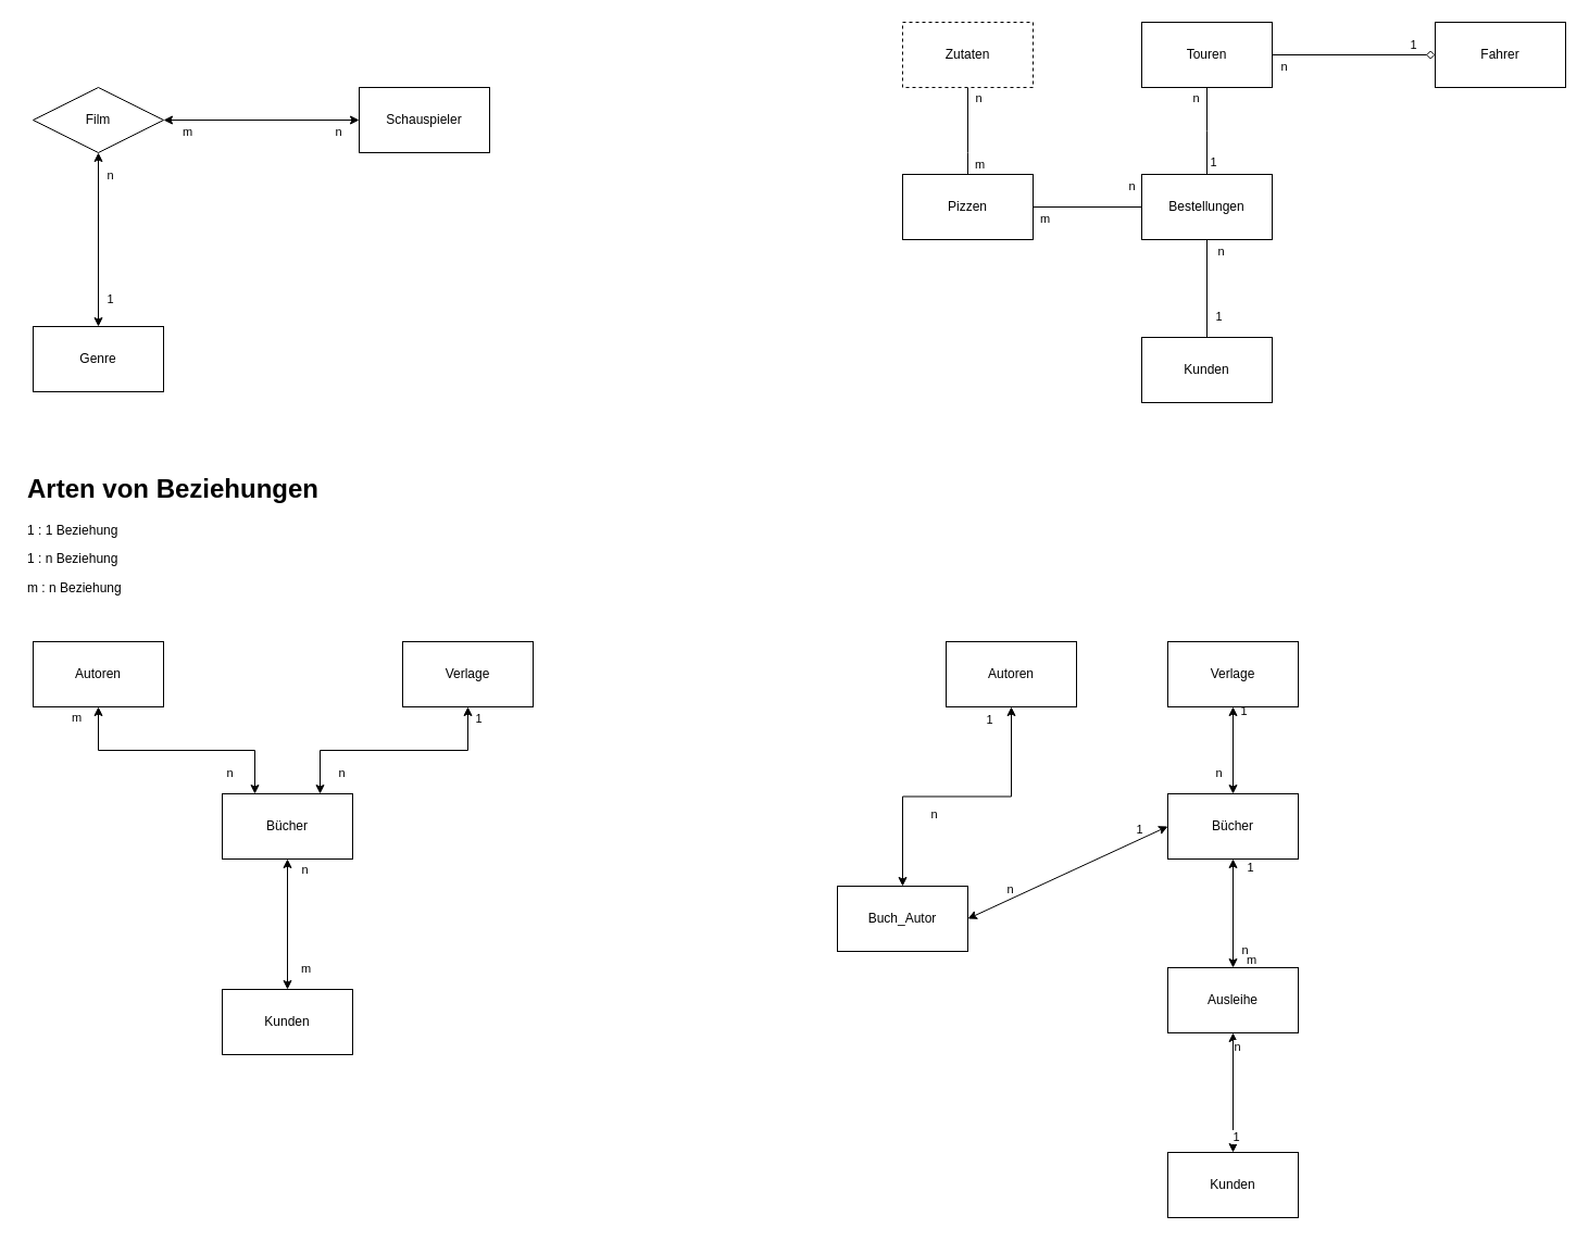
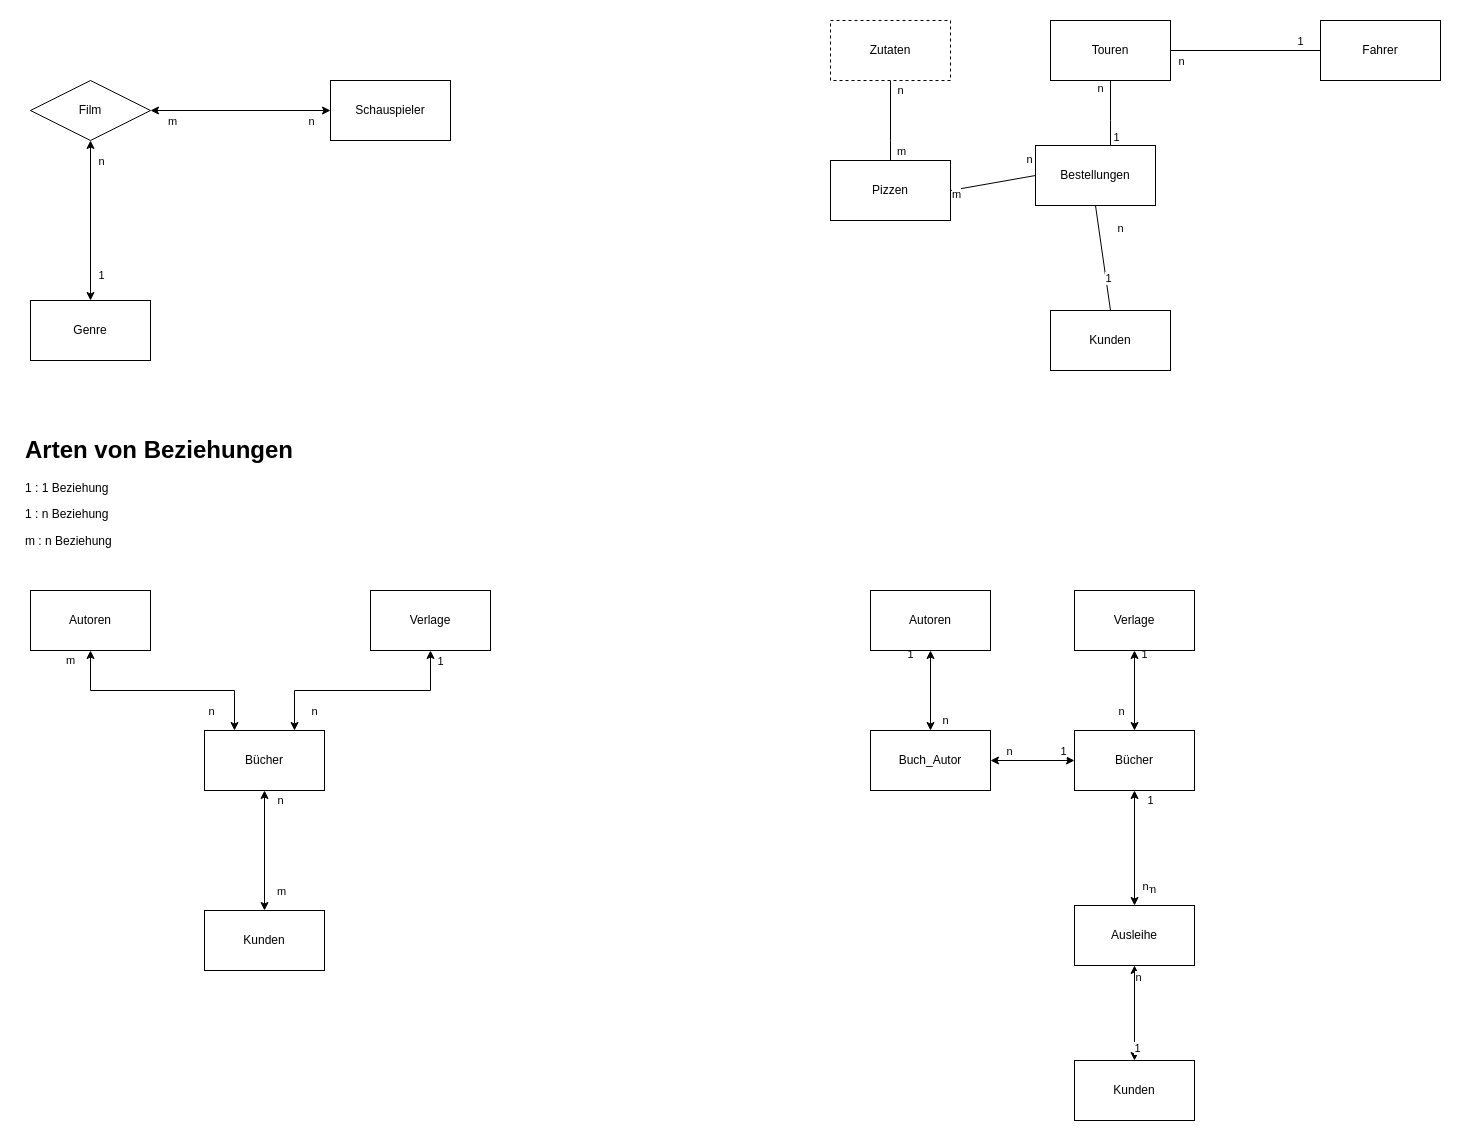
  <mxCell id="0" />
  <mxCell id="1" parent="0" />
  <mxCell id="2" value="Film" style="rhombus;whiteSpace=wrap;html=1;" vertex="1" parent="1"><mxGeometry x="30" y="80" width="120" height="60" as="geometry" /></mxCell>
  <mxCell id="3" value="Genre" style="rounded=0;whiteSpace=wrap;html=1;" vertex="1" parent="1"><mxGeometry x="30" y="300" width="120" height="60" as="geometry" /></mxCell>
  <mxCell id="4" value="Schauspieler" style="rounded=0;whiteSpace=wrap;html=1;" vertex="1" parent="1"><mxGeometry x="330" y="80" width="120" height="60" as="geometry" /></mxCell>
  <mxCell id="5" value="&lt;h1&gt;Arten von Beziehungen&lt;br&gt;&lt;/h1&gt;&lt;p&gt;1 : 1 Beziehung&lt;/p&gt;&lt;p&gt;1 : n Beziehung&lt;/p&gt;&lt;p&gt;m : n Beziehung&lt;br&gt;&lt;/p&gt;" style="text;html=1;strokeColor=none;fillColor=none;spacing=5;spacingTop=-20;whiteSpace=wrap;overflow=hidden;rounded=0;" vertex="1" parent="1"><mxGeometry x="20" y="430" width="520" height="130" as="geometry" /></mxCell>
  <mxCell id="6" value="" style="endArrow=classic;startArrow=classic;html=1;rounded=0;exitX=0.5;exitY=0;exitDx=0;exitDy=0;entryX=0.5;entryY=1;entryDx=0;entryDy=0;" edge="1" parent="1" source="3" target="2"><mxGeometry width="50" height="50" relative="1" as="geometry"><mxPoint x="330" y="380" as="sourcePoint" /><mxPoint x="380" y="330" as="targetPoint" /></mxGeometry></mxCell>
  <mxCell id="7" value="n" style="edgeLabel;html=1;align=center;verticalAlign=middle;resizable=0;points=[];" vertex="1" connectable="0" parent="6"><mxGeometry x="0.75" relative="1" as="geometry"><mxPoint x="10" as="offset" /></mxGeometry></mxCell>
  <mxCell id="8" value="1" style="edgeLabel;html=1;align=center;verticalAlign=middle;resizable=0;points=[];" vertex="1" connectable="0" parent="6"><mxGeometry x="-0.675" y="-1" relative="1" as="geometry"><mxPoint x="9" as="offset" /></mxGeometry></mxCell>
  <mxCell id="9" value="" style="endArrow=classic;startArrow=classic;html=1;rounded=0;exitX=1;exitY=0.5;exitDx=0;exitDy=0;entryX=0;entryY=0.5;entryDx=0;entryDy=0;" edge="1" parent="1" source="2" target="4"><mxGeometry width="50" height="50" relative="1" as="geometry"><mxPoint x="330" y="380" as="sourcePoint" /><mxPoint x="380" y="330" as="targetPoint" /></mxGeometry></mxCell>
  <mxCell id="10" value="n" style="edgeLabel;html=1;align=center;verticalAlign=middle;resizable=0;points=[];" vertex="1" connectable="0" parent="9"><mxGeometry x="0.778" relative="1" as="geometry"><mxPoint y="10" as="offset" /></mxGeometry></mxCell>
  <mxCell id="11" value="m" style="edgeLabel;html=1;align=center;verticalAlign=middle;resizable=0;points=[];" vertex="1" connectable="0" parent="9"><mxGeometry x="-0.767" relative="1" as="geometry"><mxPoint y="10" as="offset" /></mxGeometry></mxCell>
  <mxCell id="12" value="n" style="edgeStyle=orthogonalEdgeStyle;rounded=0;orthogonalLoop=1;jettySize=auto;html=1;exitX=0.5;exitY=1;exitDx=0;exitDy=0;entryX=0.5;entryY=0;entryDx=0;entryDy=0;startArrow=classic;startFill=1;" edge="1" parent="1" source="14" target="21"><mxGeometry x="-0.833" y="16" relative="1" as="geometry"><mxPoint as="offset" /></mxGeometry></mxCell>
  <mxCell id="13" value="m" style="edgeLabel;html=1;align=center;verticalAlign=middle;resizable=0;points=[];" vertex="1" connectable="0" parent="12"><mxGeometry x="-0.183" y="-1" relative="1" as="geometry"><mxPoint x="17" y="51" as="offset" /></mxGeometry></mxCell>
  <mxCell id="14" value="Bücher" style="rounded=0;whiteSpace=wrap;html=1;" vertex="1" parent="1"><mxGeometry x="204" y="730" width="120" height="60" as="geometry" /></mxCell>
  <mxCell id="15" value="m" style="edgeStyle=orthogonalEdgeStyle;rounded=0;orthogonalLoop=1;jettySize=auto;html=1;exitX=0.5;exitY=1;exitDx=0;exitDy=0;entryX=0.25;entryY=0;entryDx=0;entryDy=0;startArrow=classic;startFill=1;" edge="1" parent="1" source="17" target="14"><mxGeometry x="-0.911" y="-20" relative="1" as="geometry"><mxPoint as="offset" /></mxGeometry></mxCell>
  <mxCell id="16" value="n" style="edgeLabel;html=1;align=center;verticalAlign=middle;resizable=0;points=[];" vertex="1" connectable="0" parent="15"><mxGeometry x="0.286" y="-2" relative="1" as="geometry"><mxPoint x="16" y="18" as="offset" /></mxGeometry></mxCell>
  <mxCell id="17" value="&lt;div&gt;Autoren&lt;/div&gt;" style="rounded=0;whiteSpace=wrap;html=1;" vertex="1" parent="1"><mxGeometry x="30" y="590" width="120" height="60" as="geometry" /></mxCell>
  <mxCell id="18" value="1" style="edgeStyle=orthogonalEdgeStyle;rounded=0;orthogonalLoop=1;jettySize=auto;html=1;exitX=0.5;exitY=1;exitDx=0;exitDy=0;entryX=0.75;entryY=0;entryDx=0;entryDy=0;startArrow=classic;startFill=1;" edge="1" parent="1" source="20" target="14"><mxGeometry x="-0.898" y="10" relative="1" as="geometry"><mxPoint as="offset" /></mxGeometry></mxCell>
  <mxCell id="19" value="n" style="edgeLabel;html=1;align=center;verticalAlign=middle;resizable=0;points=[];" vertex="1" connectable="0" parent="18"><mxGeometry x="-0.255" relative="1" as="geometry"><mxPoint x="-77" y="20" as="offset" /></mxGeometry></mxCell>
  <mxCell id="20" value="Verlage" style="rounded=0;whiteSpace=wrap;html=1;" vertex="1" parent="1"><mxGeometry x="370" y="590" width="120" height="60" as="geometry" /></mxCell>
  <mxCell id="21" value="Kunden" style="rounded=0;whiteSpace=wrap;html=1;" vertex="1" parent="1"><mxGeometry x="204" y="910" width="120" height="60" as="geometry" /></mxCell>
  <mxCell id="22" value="1" style="edgeStyle=orthogonalEdgeStyle;rounded=0;orthogonalLoop=1;jettySize=auto;html=1;exitX=0.5;exitY=1;exitDx=0;exitDy=0;startArrow=classic;startFill=1;" edge="1" parent="1" source="25" target="40"><mxGeometry x="-0.833" y="16" relative="1" as="geometry"><mxPoint as="offset" /><mxPoint x="1060" y="1020" as="targetPoint" /></mxGeometry></mxCell>
  <mxCell id="23" value="m" style="edgeLabel;html=1;align=center;verticalAlign=middle;resizable=0;points=[];" vertex="1" connectable="0" parent="22"><mxGeometry x="-0.183" y="-1" relative="1" as="geometry"><mxPoint x="17" y="51" as="offset" /></mxGeometry></mxCell>
  <mxCell id="24" value="n" style="edgeLabel;html=1;align=center;verticalAlign=middle;resizable=0;points=[];" vertex="1" connectable="0" parent="22"><mxGeometry x="0.526" relative="1" as="geometry"><mxPoint x="10" y="7" as="offset" /></mxGeometry></mxCell>
  <mxCell id="25" value="Bücher" style="rounded=0;whiteSpace=wrap;html=1;" vertex="1" parent="1"><mxGeometry x="1074" y="730" width="120" height="60" as="geometry" /></mxCell>
  <mxCell id="26" value="1" style="edgeStyle=orthogonalEdgeStyle;rounded=0;orthogonalLoop=1;jettySize=auto;html=1;exitX=0.5;exitY=1;exitDx=0;exitDy=0;startArrow=classic;startFill=1;" edge="1" parent="1" source="28" target="36"><mxGeometry x="-0.911" y="-20" relative="1" as="geometry"><mxPoint as="offset" /></mxGeometry></mxCell>
  <mxCell id="27" value="n" style="edgeLabel;html=1;align=center;verticalAlign=middle;resizable=0;points=[];" vertex="1" connectable="0" parent="26"><mxGeometry x="0.286" y="-2" relative="1" as="geometry"><mxPoint x="16" y="18" as="offset" /></mxGeometry></mxCell>
  <mxCell id="28" value="&lt;div&gt;Autoren&lt;/div&gt;" style="rounded=0;whiteSpace=wrap;html=1;" vertex="1" parent="1"><mxGeometry x="870" y="590" width="120" height="60" as="geometry" /></mxCell>
  <mxCell id="29" value="1" style="edgeStyle=orthogonalEdgeStyle;rounded=0;orthogonalLoop=1;jettySize=auto;html=1;exitX=0.5;exitY=1;exitDx=0;exitDy=0;entryX=0.5;entryY=0;entryDx=0;entryDy=0;startArrow=classic;startFill=1;" edge="1" parent="1" source="31" target="25"><mxGeometry x="-0.898" y="10" relative="1" as="geometry"><mxPoint as="offset" /></mxGeometry></mxCell>
  <mxCell id="30" value="n" style="edgeLabel;html=1;align=center;verticalAlign=middle;resizable=0;points=[];" vertex="1" connectable="0" parent="29"><mxGeometry x="-0.255" relative="1" as="geometry"><mxPoint x="-14" y="30" as="offset" /></mxGeometry></mxCell>
  <mxCell id="31" value="Verlage" style="rounded=0;whiteSpace=wrap;html=1;" vertex="1" parent="1"><mxGeometry x="1074" y="590" width="120" height="60" as="geometry" /></mxCell>
  <mxCell id="32" style="edgeStyle=orthogonalEdgeStyle;rounded=0;orthogonalLoop=1;jettySize=auto;html=1;exitX=0.5;exitY=0;exitDx=0;exitDy=0;entryX=0.5;entryY=1;entryDx=0;entryDy=0;startArrow=classic;startFill=1;" edge="1" parent="1" source="35" target="40"><mxGeometry relative="1" as="geometry" /></mxCell>
  <mxCell id="33" value="1" style="edgeLabel;html=1;align=center;verticalAlign=middle;resizable=0;points=[];" vertex="1" connectable="0" parent="32"><mxGeometry x="-0.72" y="-2" relative="1" as="geometry"><mxPoint as="offset" /></mxGeometry></mxCell>
  <mxCell id="34" value="n" style="edgeLabel;html=1;align=center;verticalAlign=middle;resizable=0;points=[];" vertex="1" connectable="0" parent="32"><mxGeometry x="0.774" y="-3" relative="1" as="geometry"><mxPoint as="offset" /></mxGeometry></mxCell>
  <mxCell id="35" value="Kunden" style="rounded=0;whiteSpace=wrap;html=1;" vertex="1" parent="1"><mxGeometry x="1074" y="1060" width="120" height="60" as="geometry" /></mxCell>
- <mxCell id="36" value="Buch_Autor" style="rounded=0;whiteSpace=wrap;html=1;" vertex="1" parent="1"><mxGeometry x="770" y="815" width="120" height="60" as="geometry" /></mxCell>
+ <mxCell id="36" value="Buch_Autor" style="rounded=0;whiteSpace=wrap;html=1;" vertex="1" parent="1"><mxGeometry x="870" y="730" width="120" height="60" as="geometry" /></mxCell>
  <mxCell id="37" value="" style="endArrow=classic;startArrow=classic;html=1;rounded=0;entryX=0;entryY=0.5;entryDx=0;entryDy=0;exitX=1;exitY=0.5;exitDx=0;exitDy=0;" edge="1" parent="1" source="36" target="25"><mxGeometry width="50" height="50" relative="1" as="geometry"><mxPoint x="930" y="800" as="sourcePoint" /><mxPoint x="980" y="750" as="targetPoint" /></mxGeometry></mxCell>
  <mxCell id="38" value="1" style="edgeLabel;html=1;align=center;verticalAlign=middle;resizable=0;points=[];" vertex="1" connectable="0" parent="37"><mxGeometry x="0.714" y="2" relative="1" as="geometry"><mxPoint y="-8" as="offset" /></mxGeometry></mxCell>
  <mxCell id="39" value="n" style="edgeLabel;html=1;align=center;verticalAlign=middle;resizable=0;points=[];" vertex="1" connectable="0" parent="37"><mxGeometry x="-0.571" y="2" relative="1" as="geometry"><mxPoint y="-8" as="offset" /></mxGeometry></mxCell>
- <mxCell id="40" value="Ausleihe" style="rounded=0;whiteSpace=wrap;html=1;" vertex="1" parent="1"><mxGeometry x="1074" y="890" width="120" height="60" as="geometry" /></mxCell>
+ <mxCell id="40" value="Ausleihe" style="rounded=0;whiteSpace=wrap;html=1;" vertex="1" parent="1"><mxGeometry x="1074" y="905" width="120" height="60" as="geometry" /></mxCell>
  <mxCell id="41" value="n" style="edgeStyle=orthogonalEdgeStyle;rounded=0;orthogonalLoop=1;jettySize=auto;html=1;exitX=0.5;exitY=0;exitDx=0;exitDy=0;startArrow=none;startFill=0;endArrow=none;endFill=0;" edge="1" parent="1" source="43" target="44"><mxGeometry x="0.75" y="-10" relative="1" as="geometry"><Array as="points"><mxPoint x="890" y="140" /><mxPoint x="890" y="140" /></Array><mxPoint as="offset" /></mxGeometry></mxCell>
  <mxCell id="42" value="m" style="edgeLabel;html=1;align=center;verticalAlign=middle;resizable=0;points=[];" vertex="1" connectable="0" parent="41"><mxGeometry x="-0.082" y="-5" relative="1" as="geometry"><mxPoint x="5" y="27" as="offset" /></mxGeometry></mxCell>
  <mxCell id="43" value="Pizzen" style="rounded=0;whiteSpace=wrap;html=1;" vertex="1" parent="1"><mxGeometry x="830" y="160" width="120" height="60" as="geometry" /></mxCell>
  <mxCell id="44" value="Zutaten" style="rounded=0;whiteSpace=wrap;html=1;dashed=1;" vertex="1" parent="1"><mxGeometry x="830" y="20" width="120" height="60" as="geometry" /></mxCell>
  <mxCell id="45" value="Kunden" style="rounded=0;whiteSpace=wrap;html=1;" vertex="1" parent="1"><mxGeometry x="1050" y="310" width="120" height="60" as="geometry" /></mxCell>
- <mxCell id="46" value="Bestellungen" style="rounded=0;whiteSpace=wrap;html=1;" vertex="1" parent="1"><mxGeometry x="1050" y="160" width="120" height="60" as="geometry" /></mxCell>
+ <mxCell id="46" value="Bestellungen" style="rounded=0;whiteSpace=wrap;html=1;" vertex="1" parent="1"><mxGeometry x="1035" y="145" width="120" height="60" as="geometry" /></mxCell>
  <mxCell id="47" value="Fahrer" style="rounded=0;whiteSpace=wrap;html=1;" vertex="1" parent="1"><mxGeometry x="1320" y="20" width="120" height="60" as="geometry" /></mxCell>
  <mxCell id="48" value="n" style="edgeStyle=orthogonalEdgeStyle;rounded=0;orthogonalLoop=1;jettySize=auto;html=1;exitX=0.5;exitY=1;exitDx=0;exitDy=0;startArrow=none;startFill=0;endArrow=none;endFill=0;" edge="1" parent="1" source="53" target="46"><mxGeometry x="-0.75" y="-10" relative="1" as="geometry"><Array as="points"><mxPoint x="1110" y="120" /><mxPoint x="1110" y="120" /></Array><mxPoint as="offset" /></mxGeometry></mxCell>
  <mxCell id="49" value="1" style="edgeLabel;html=1;align=center;verticalAlign=middle;resizable=0;points=[];" vertex="1" connectable="0" parent="48"><mxGeometry x="0.709" y="5" relative="1" as="geometry"><mxPoint as="offset" /></mxGeometry></mxCell>
- <mxCell id="50" style="edgeStyle=orthogonalEdgeStyle;rounded=0;orthogonalLoop=1;jettySize=auto;html=1;exitX=1;exitY=0.5;exitDx=0;exitDy=0;entryX=0;entryY=0.5;entryDx=0;entryDy=0;startArrow=none;startFill=0;endArrow=diamond;endFill=0;" edge="1" parent="1" source="53" target="47"><mxGeometry relative="1" as="geometry" /></mxCell>
+ <mxCell id="50" style="edgeStyle=orthogonalEdgeStyle;rounded=0;orthogonalLoop=1;jettySize=auto;html=1;exitX=1;exitY=0.5;exitDx=0;exitDy=0;entryX=0;entryY=0.5;entryDx=0;entryDy=0;startArrow=none;startFill=0;endArrow=none;endFill=0;" edge="1" parent="1" source="53" target="47"><mxGeometry relative="1" as="geometry" /></mxCell>
  <mxCell id="51" value="n" style="edgeLabel;html=1;align=center;verticalAlign=middle;resizable=0;points=[];" vertex="1" connectable="0" parent="50"><mxGeometry x="-0.68" y="2" relative="1" as="geometry"><mxPoint x="-14" y="12" as="offset" /></mxGeometry></mxCell>
  <mxCell id="52" value="1" style="edgeLabel;html=1;align=center;verticalAlign=middle;resizable=0;points=[];" vertex="1" connectable="0" parent="50"><mxGeometry x="0.72" y="2" relative="1" as="geometry"><mxPoint y="-8" as="offset" /></mxGeometry></mxCell>
  <mxCell id="53" value="Touren" style="rounded=0;whiteSpace=wrap;html=1;" vertex="1" parent="1"><mxGeometry x="1050" y="20" width="120" height="60" as="geometry" /></mxCell>
  <mxCell id="54" value="" style="endArrow=none;startArrow=none;html=1;rounded=0;exitX=1;exitY=0.5;exitDx=0;exitDy=0;entryX=0;entryY=0.5;entryDx=0;entryDy=0;startFill=0;endFill=0;" edge="1" parent="1" source="43" target="46"><mxGeometry width="50" height="50" relative="1" as="geometry"><mxPoint x="1310" y="350" as="sourcePoint" /><mxPoint x="1360" y="300" as="targetPoint" /></mxGeometry></mxCell>
  <mxCell id="55" value="m" style="edgeLabel;html=1;align=center;verticalAlign=middle;resizable=0;points=[];" vertex="1" connectable="0" parent="54"><mxGeometry x="-0.2" y="-4" relative="1" as="geometry"><mxPoint x="-30" y="6" as="offset" /></mxGeometry></mxCell>
  <mxCell id="56" value="n" style="edgeLabel;html=1;align=center;verticalAlign=middle;resizable=0;points=[];" vertex="1" connectable="0" parent="54"><mxGeometry x="0.5" y="1" relative="1" as="geometry"><mxPoint x="15" y="-19" as="offset" /></mxGeometry></mxCell>
  <mxCell id="57" value="" style="endArrow=none;startArrow=none;html=1;rounded=0;entryX=0.5;entryY=1;entryDx=0;entryDy=0;exitX=0.5;exitY=0;exitDx=0;exitDy=0;startFill=0;endFill=0;" edge="1" parent="1" source="45" target="46"><mxGeometry width="50" height="50" relative="1" as="geometry"><mxPoint x="1110" y="300" as="sourcePoint" /><mxPoint x="1360" y="300" as="targetPoint" /></mxGeometry></mxCell>
  <mxCell id="58" value="1" style="edgeLabel;html=1;align=center;verticalAlign=middle;resizable=0;points=[];" vertex="1" connectable="0" parent="57"><mxGeometry x="0.6" relative="1" as="geometry"><mxPoint x="10" y="52" as="offset" /></mxGeometry></mxCell>
  <mxCell id="59" value="n" style="edgeLabel;html=1;align=center;verticalAlign=middle;resizable=0;points=[];" vertex="1" connectable="0" parent="57"><mxGeometry x="-0.644" y="-1" relative="1" as="geometry"><mxPoint x="11" y="-64" as="offset" /></mxGeometry></mxCell>
